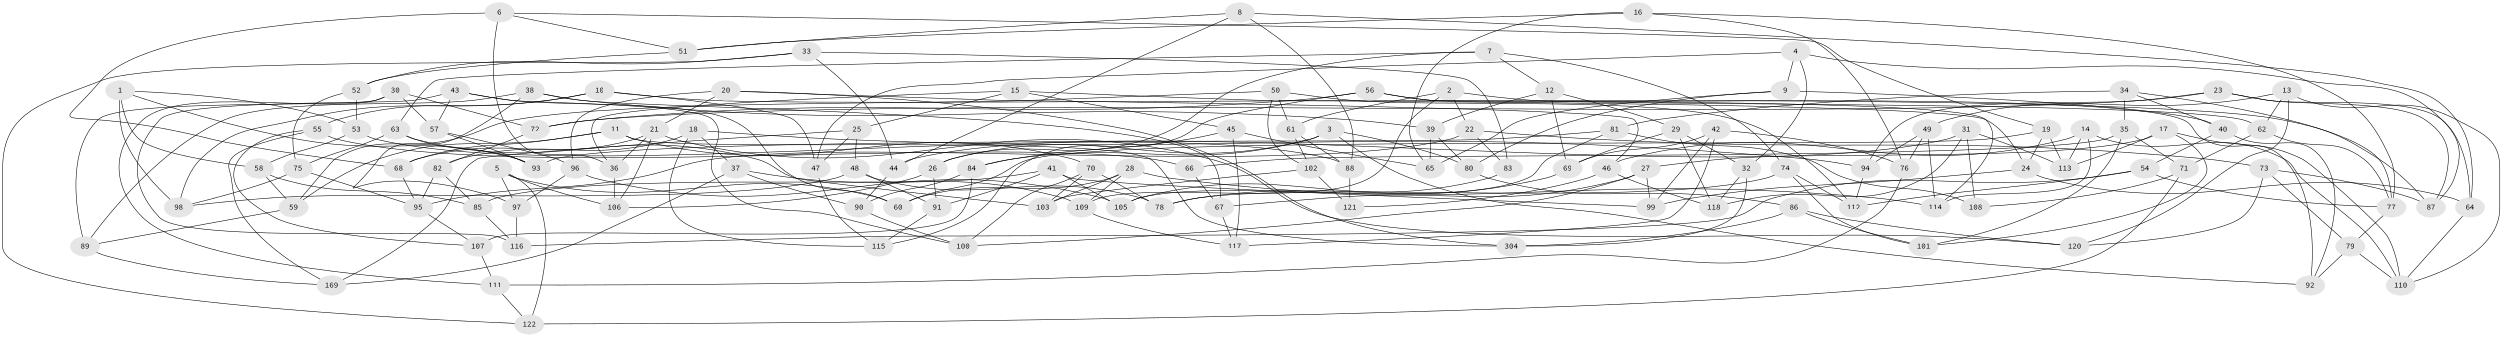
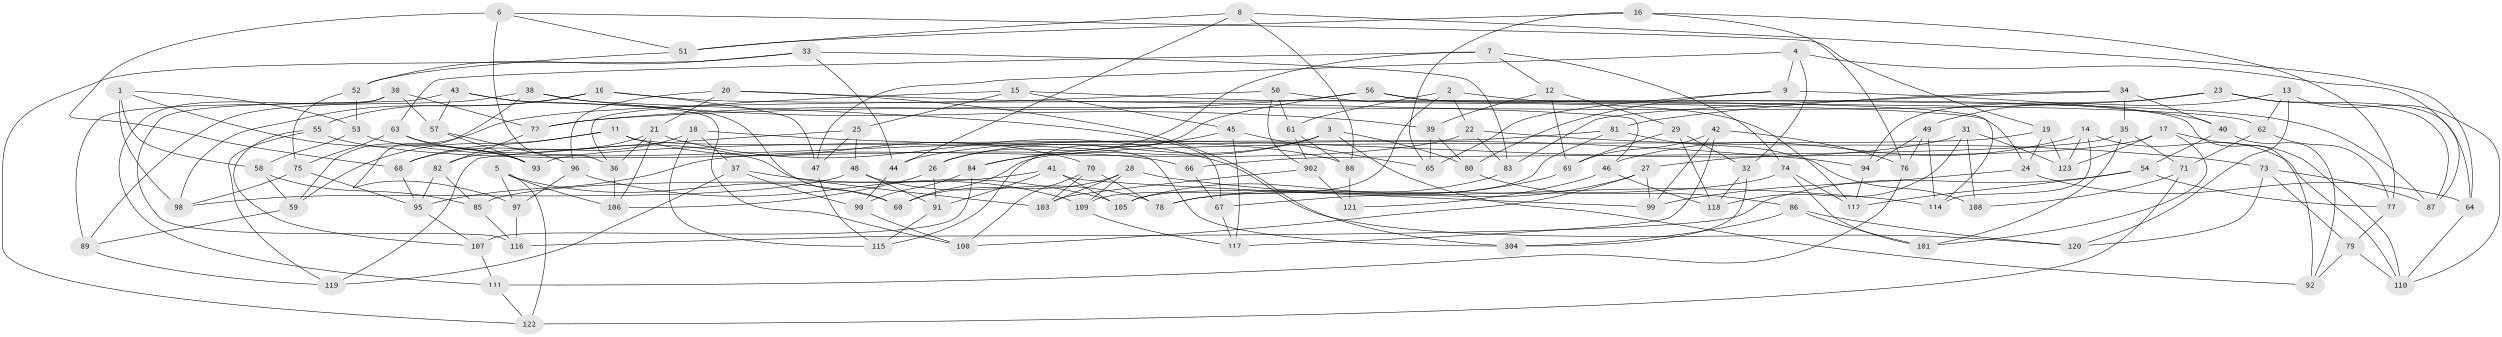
  graph {
    fontname="Source Code Pro"
    node [color=gray90 fontname="Source Code Pro" style=filled]
    edge [fontname="Source Code Pro"]
    1
    53
    58
    93
    98
    88
    59
    85
    2
    22
    61
    62
    109
    73
    83
    95
-   102
+   102 [label=902]
    77
    71
    117
    3
    26
    80
    84
    92
    106
    91
    86
    90
    107
    4
    9
    32
    47
    87
    40
    65
    n38 [label=304]
    118
    115
    5
    60
    97
    122
    116
    6
    19
    36
    51
    68
-   113
+   113 [label=123]
    24
    52
    7
    12
    63
    74
    29
    39
    69
    103
    75
    101
    78
    112
    8
    44
    64
    110
    121
    54
    10
    55
-   119 [label=169]
+   119
    66
    11
    70
    89
    100
    13
    49
    120
    114
    76
    94
    14
    46
    15
    25
    45
    99
    48
    16
    111
    79
    17
    27
    67
    18
    37
    82
    20
    21
    96
    105
    23
    72
    28
    30
    57
    31
    108
    33
    34
    35
    81
    38
    41
    42
    43
    50
    56
    1 -- 53
    1 -- 58
    1 -- 93
    1 -- 98
    53 -- 58
    53 -- 88
    58 -- 59
    58 -- 85
    88 -- 121
    59 -- 89
    85 -- 116
    2 -- 22
    2 -- 61
    2 -- 62
    2 -- 109
    22 -- 73
    22 -- 83
    22 -- 95
    61 -- 88
    61 -- 102
    62 -- 77
    62 -- 71
    109 -- 117
    73 -- 87
    73 -- 120
    73 -- 79
    83 -- 105
    95 -- 107
    102 -- 103
    102 -- 121
    77 -- 79
    71 -- 122
    71 -- 108
    3 -- 26
    3 -- 80
    3 -- 84
    3 -- 92
    26 -- 106
    26 -- 91
    80 -- 86
    84 -- 90
    84 -- 107
    91 -- 115
    86 -- n38
    86 -- 101
    86 -- 120
    90 -- 100
    107 -- 111
    4 -- 9
    4 -- 32
    4 -- 47
    4 -- 87
    9 -- 80
    9 -- 40
    9 -- 65
    32 -- n38
    32 -- 118
    47 -- 115
    40 -- 92
    40 -- 54
    5 -- 106
    5 -- 60
    5 -- 97
    5 -- 122
    97 -- 116
    6 -- 19
    6 -- 36
    6 -- 51
    6 -- 68
    19 -- 60
    19 -- 113
    19 -- 24
    36 -- 106
    51 -- 52
    68 -- 95
    24 -- 64
    24 -- 99
    52 -- 53
    52 -- 75
    7 -- 26
    7 -- 12
    7 -- 63
    7 -- 74
    12 -- 29
    12 -- 39
    12 -- 69
    63 -- 93
    63 -- 103
    63 -- 75
    74 -- 101
    74 -- 78
    74 -- 112
    29 -- 32
    29 -- 118
    29 -- 69
    39 -- 80
    39 -- 65
    69 -- 78
    75 -- 98
    75 -- 95
    8 -- 88
    8 -- 51
    8 -- 44
    8 -- 64
    44 -- 90
    64 -- 110
    54 -- 77
    54 -- 116
    54 -- 112
    10 -- 98
    10 -- 47
    10 -- 87
    10 -- 55
    55 -- 107
    55 -- 119
    55 -- 66
    66 -- 67
    11 -- 59
    11 -- n38
    11 -- 68
    11 -- 70
    70 -- 103
    70 -- 78
    70 -- 100
    89 -- 119
    13 -- 62
    13 -- 110
    13 -- 49
    13 -- 120
    49 -- 114
    49 -- 76
    49 -- 94
    76 -- 111
    94 -- 112
    14 -- 113
    14 -- 110
    14 -- 114
    14 -- 46
    46 -- 118
    46 -- 121
    15 -- 36
    15 -- 24
    15 -- 25
    15 -- 45
    25 -- 47
    25 -- 119
    25 -- 48
    45 -- 117
    45 -- 84
    45 -- 65
    48 -- 98
    48 -- 91
    48 -- 78
    16 -- 77
    16 -- 65
    16 -- 51
    16 -- 76
    111 -- 122
    79 -- 92
    79 -- 110
    17 -- 113
    17 -- 101
    17 -- 110
    17 -- 27
    27 -- 100
    27 -- 99
    27 -- 67
    67 -- 117
    18 -- 115
    18 -- 94
    18 -- 37
    18 -- 82
    37 -- 109
    37 -- 90
    37 -- 119
    82 -- 85
    82 -- 95
    20 -- n38
    20 -- 46
    20 -- 21
    20 -- 96
    21 -- 106
    21 -- 36
    21 -- 68
    21 -- 120
    96 -- 97
    96 -- 105
    23 -- 87
    23 -- 64
    23 -- 94
    23 -- 72
    72 -- 82
    28 -- 109
    28 -- 60
    28 -- 103
    28 -- 114
    30 -- 89
    30 -- 111
    30 -- 72
    30 -- 57
    57 -- 93
    57 -- 96
    31 -- 118
    31 -- 113
    31 -- 44
    31 -- 108
    33 -- 83
    33 -- 122
    33 -- 52
    33 -- 44
-   34 -- 77
+   34 -- 83
    34 -- 40
    34 -- 35
    34 -- 81
    35 -- 71
    35 -- 101
    35 -- 66
    81 -- 93
    81 -- 105
    81 -- 108
    38 -- 97
    38 -- 39
    38 -- 89
    38 -- 67
    41 -- 85
    41 -- 91
    41 -- 99
    41 -- 105
    42 -- 117
    42 -- 69
    42 -- 76
    42 -- 99
    43 -- 60
    43 -- 116
    43 -- 100
    43 -- 57
    50 -- 59
    50 -- 61
    50 -- 102
    50 -- 112
    56 -- 92
    56 -- 115
    56 -- 114
    56 -- 72
  }
